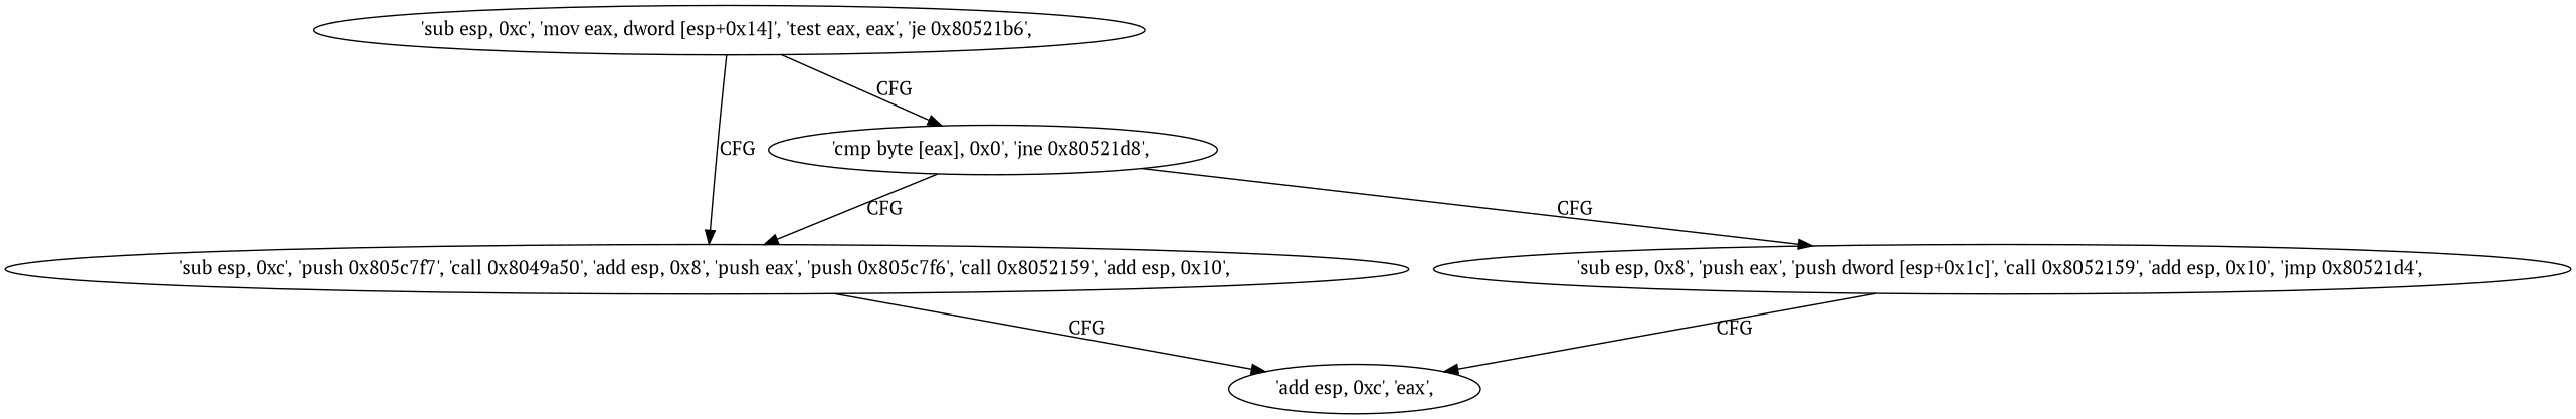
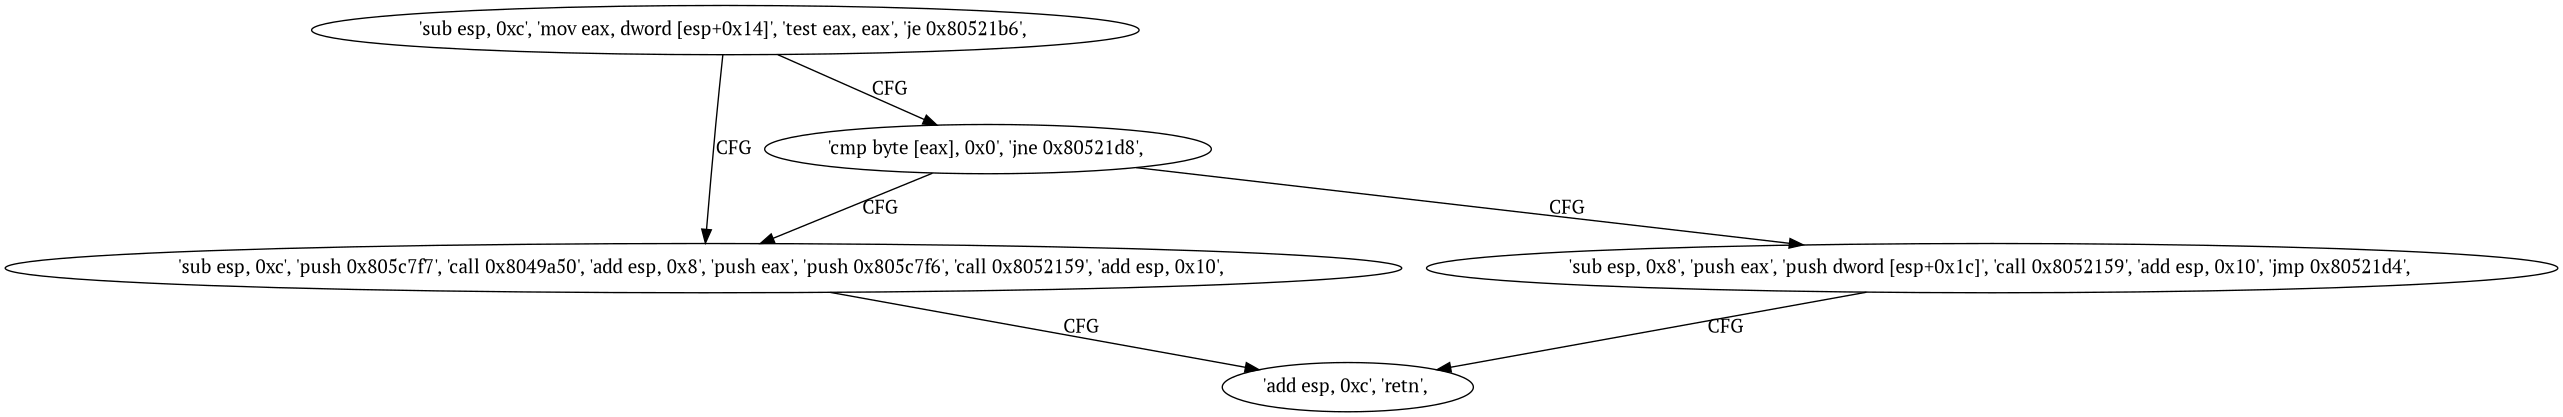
  digraph {
    fontname="PT Serif"
    node [fontname="PT Serif"]
    edge [fontname="PT Serif"]
    n1 [label="'sub esp, 0xc', 'mov eax, dword [esp+0x14]', 'test eax, eax', 'je 0x80521b6', "]
    n2 [label="'sub esp, 0xc', 'push 0x805c7f7', 'call 0x8049a50', 'add esp, 0x8', 'push eax', 'push 0x805c7f6', 'call 0x8052159', 'add esp, 0x10', "]
    n3 [label="'cmp byte [eax], 0x0', 'jne 0x80521d8', "]
-   n4 [label="'add esp, 0xc', 'eax',"]
+   n4 [label="'add esp, 0xc', 'retn', "]
    n5 [label="'sub esp, 0x8', 'push eax', 'push dword [esp+0x1c]', 'call 0x8052159', 'add esp, 0x10', 'jmp 0x80521d4', "]
    n1 -> n2 [label=CFG]
    n1 -> n3 [label=CFG]
    n2 -> n4 [label=CFG]
    n3 -> n2 [label=CFG]
    n3 -> n5 [label=CFG]
    n5 -> n4 [label=CFG]
  }
